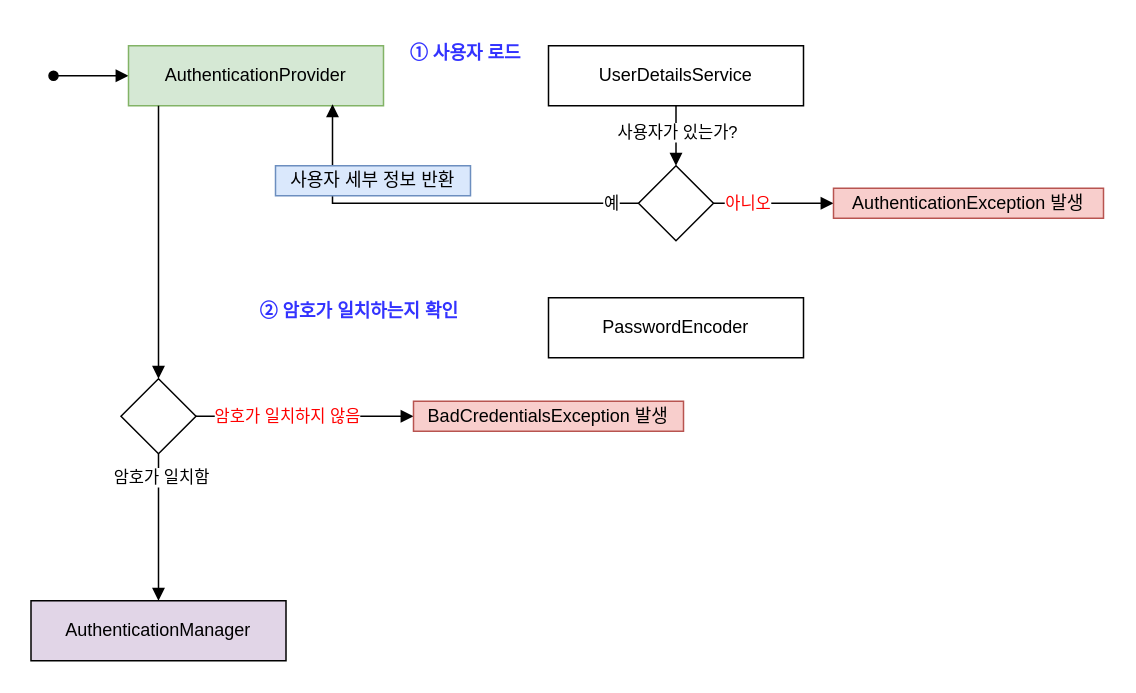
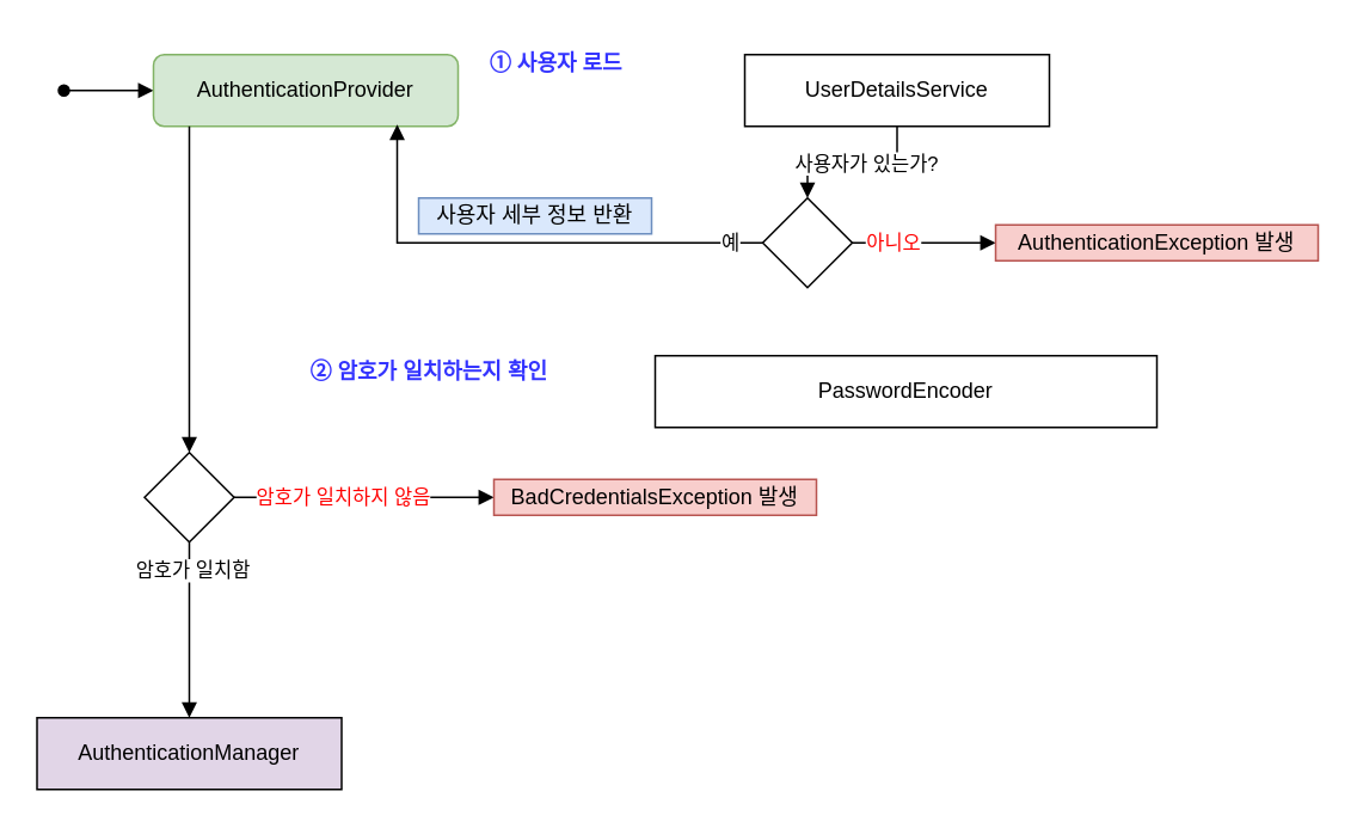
  <mxCell id="0" />
  <mxCell id="1" parent="0" />
  <mxCell id="2" style="edgeStyle=orthogonalEdgeStyle;rounded=0;orthogonalLoop=1;jettySize=auto;html=1;startArrow=block;startFill=1;endArrow=oval;endFill=1;" edge="1" parent="1" source="3"><mxGeometry relative="1" as="geometry"><mxPoint x="35" y="50" as="targetPoint" /></mxGeometry></mxCell>
- <mxCell id="3" value="AuthenticationProvider" style="rounded=0;whiteSpace=wrap;html=1;fillColor=#d5e8d4;strokeColor=#82b366;" vertex="1" parent="1"><mxGeometry x="85" y="30" width="170" height="40" as="geometry" /></mxCell>
+ <mxCell id="3" value="AuthenticationProvider" style="whiteSpace=wrap;html=1;fillColor=#d5e8d4;strokeColor=#82b366;rounded=1;" vertex="1" parent="1"><mxGeometry x="85" y="30" width="170" height="40" as="geometry" /></mxCell>
  <mxCell id="4" style="edgeStyle=orthogonalEdgeStyle;rounded=0;orthogonalLoop=1;jettySize=auto;html=1;entryX=0.5;entryY=0;entryDx=0;entryDy=0;endArrow=block;endFill=1;" edge="1" parent="1" source="6" target="18"><mxGeometry relative="1" as="geometry" /></mxCell>
  <mxCell id="5" value="사용자가 있는가?" style="edgeLabel;html=1;align=center;verticalAlign=middle;resizable=0;points=[];" vertex="1" connectable="0" parent="4"><mxGeometry x="-0.15" relative="1" as="geometry"><mxPoint as="offset" /></mxGeometry></mxCell>
- <mxCell id="6" value="UserDetailsService" style="rounded=0;whiteSpace=wrap;html=1;" vertex="1" parent="1"><mxGeometry x="365" y="30" width="170" height="40" as="geometry" /></mxCell>
- <mxCell id="7" value="PasswordEncoder" style="rounded=0;whiteSpace=wrap;html=1;" vertex="1" parent="1"><mxGeometry x="365" y="198" width="170" height="40" as="geometry" /></mxCell>
+ <mxCell id="6" value="UserDetailsService" style="rounded=0;whiteSpace=wrap;html=1;" vertex="1" parent="1"><mxGeometry x="415" y="30" width="170" height="40" as="geometry" /></mxCell>
+ <mxCell id="7" value="PasswordEncoder" style="rounded=0;whiteSpace=wrap;html=1;" vertex="1" parent="1"><mxGeometry x="365" y="198" width="280" height="40" as="geometry" /></mxCell>
  <mxCell id="8" style="edgeStyle=orthogonalEdgeStyle;rounded=0;orthogonalLoop=1;jettySize=auto;html=1;startArrow=block;startFill=1;endArrow=none;endFill=0;" edge="1" parent="1" source="13" target="3"><mxGeometry relative="1" as="geometry"><Array as="points"><mxPoint x="105" y="130" /><mxPoint x="105" y="130" /></Array></mxGeometry></mxCell>
  <mxCell id="9" style="edgeStyle=orthogonalEdgeStyle;rounded=0;orthogonalLoop=1;jettySize=auto;html=1;endArrow=block;endFill=1;" edge="1" parent="1" source="13"><mxGeometry relative="1" as="geometry"><mxPoint x="275" y="277" as="targetPoint" /></mxGeometry></mxCell>
  <mxCell id="10" value="암호가 일치하지 않음" style="edgeLabel;html=1;align=center;verticalAlign=middle;resizable=0;points=[];fontColor=#FF0000;" vertex="1" connectable="0" parent="9"><mxGeometry x="-0.671" y="3" relative="1" as="geometry"><mxPoint x="36" y="2" as="offset" /></mxGeometry></mxCell>
  <mxCell id="11" style="edgeStyle=orthogonalEdgeStyle;rounded=0;orthogonalLoop=1;jettySize=auto;html=1;endArrow=block;endFill=1;entryX=0.5;entryY=0;entryDx=0;entryDy=0;" edge="1" parent="1" source="13" target="24"><mxGeometry relative="1" as="geometry"><mxPoint x="105" y="350" as="targetPoint" /></mxGeometry></mxCell>
  <mxCell id="12" value="암호가 일치함" style="edgeLabel;html=1;align=center;verticalAlign=middle;resizable=0;points=[];" vertex="1" connectable="0" parent="11"><mxGeometry x="-0.178" y="-3" relative="1" as="geometry"><mxPoint x="4" y="-25" as="offset" /></mxGeometry></mxCell>
  <mxCell id="13" value="" style="rhombus;whiteSpace=wrap;html=1;" vertex="1" parent="1"><mxGeometry x="80" y="252" width="50" height="50" as="geometry" /></mxCell>
  <mxCell id="14" style="edgeStyle=orthogonalEdgeStyle;rounded=0;orthogonalLoop=1;jettySize=auto;html=1;entryX=0.8;entryY=0.975;entryDx=0;entryDy=0;entryPerimeter=0;endArrow=block;endFill=1;" edge="1" parent="1" source="18" target="3"><mxGeometry relative="1" as="geometry" /></mxCell>
  <mxCell id="15" value="예" style="edgeLabel;html=1;align=center;verticalAlign=middle;resizable=0;points=[];" vertex="1" connectable="0" parent="14"><mxGeometry x="-0.733" y="-3" relative="1" as="geometry"><mxPoint x="17" y="2" as="offset" /></mxGeometry></mxCell>
  <mxCell id="16" style="edgeStyle=orthogonalEdgeStyle;rounded=0;orthogonalLoop=1;jettySize=auto;html=1;endArrow=block;endFill=1;" edge="1" parent="1" source="18"><mxGeometry relative="1" as="geometry"><mxPoint x="555" y="135" as="targetPoint" /></mxGeometry></mxCell>
  <mxCell id="17" value="아니오" style="edgeLabel;html=1;align=center;verticalAlign=middle;resizable=0;points=[];fontColor=#FF0000;" vertex="1" connectable="0" parent="16"><mxGeometry x="-0.453" y="1" relative="1" as="geometry"><mxPoint as="offset" /></mxGeometry></mxCell>
  <mxCell id="18" value="" style="rhombus;whiteSpace=wrap;html=1;" vertex="1" parent="1"><mxGeometry x="425" y="110" width="50" height="50" as="geometry" /></mxCell>
  <mxCell id="19" value="① 사용자 로드" style="text;html=1;strokeColor=none;fillColor=none;align=center;verticalAlign=middle;whiteSpace=wrap;rounded=0;fontStyle=1;fontColor=#3333FF;" vertex="1" parent="1"><mxGeometry x="265" y="20" width="90" height="30" as="geometry" /></mxCell>
  <mxCell id="20" value="② 암호가 일치하는지 확인" style="text;html=1;strokeColor=none;fillColor=none;align=center;verticalAlign=middle;whiteSpace=wrap;rounded=0;fontStyle=1;fontColor=#3333FF;" vertex="1" parent="1"><mxGeometry x="164" y="187" width="150" height="40" as="geometry" /></mxCell>
- <mxCell id="21" value="사용자 세부 정보 반환" style="text;html=1;strokeColor=#6c8ebf;fillColor=#dae8fc;align=center;verticalAlign=middle;whiteSpace=wrap;rounded=0;" vertex="1" parent="1"><mxGeometry x="183" y="110" width="130" height="20" as="geometry" /></mxCell>
+ <mxCell id="21" value="사용자 세부 정보 반환" style="text;html=1;strokeColor=#6c8ebf;fillColor=#dae8fc;align=center;verticalAlign=middle;whiteSpace=wrap;rounded=0;" vertex="1" parent="1"><mxGeometry x="233" y="110" width="130" height="20" as="geometry" /></mxCell>
  <mxCell id="22" value="AuthenticationException 발생" style="text;html=1;strokeColor=#b85450;fillColor=#f8cecc;align=center;verticalAlign=middle;whiteSpace=wrap;rounded=0;" vertex="1" parent="1"><mxGeometry x="555" y="125" width="180" height="20" as="geometry" /></mxCell>
  <mxCell id="23" value="BadCredentialsException 발생" style="text;html=1;strokeColor=#b85450;fillColor=#f8cecc;align=center;verticalAlign=middle;whiteSpace=wrap;rounded=0;" vertex="1" parent="1"><mxGeometry x="275" y="267" width="180" height="20" as="geometry" /></mxCell>
  <mxCell id="24" value="AuthenticationManager" style="rounded=0;whiteSpace=wrap;html=1;fillColor=#e1d5e7;" vertex="1" parent="1"><mxGeometry x="20" y="400" width="170" height="40" as="geometry" /></mxCell>
